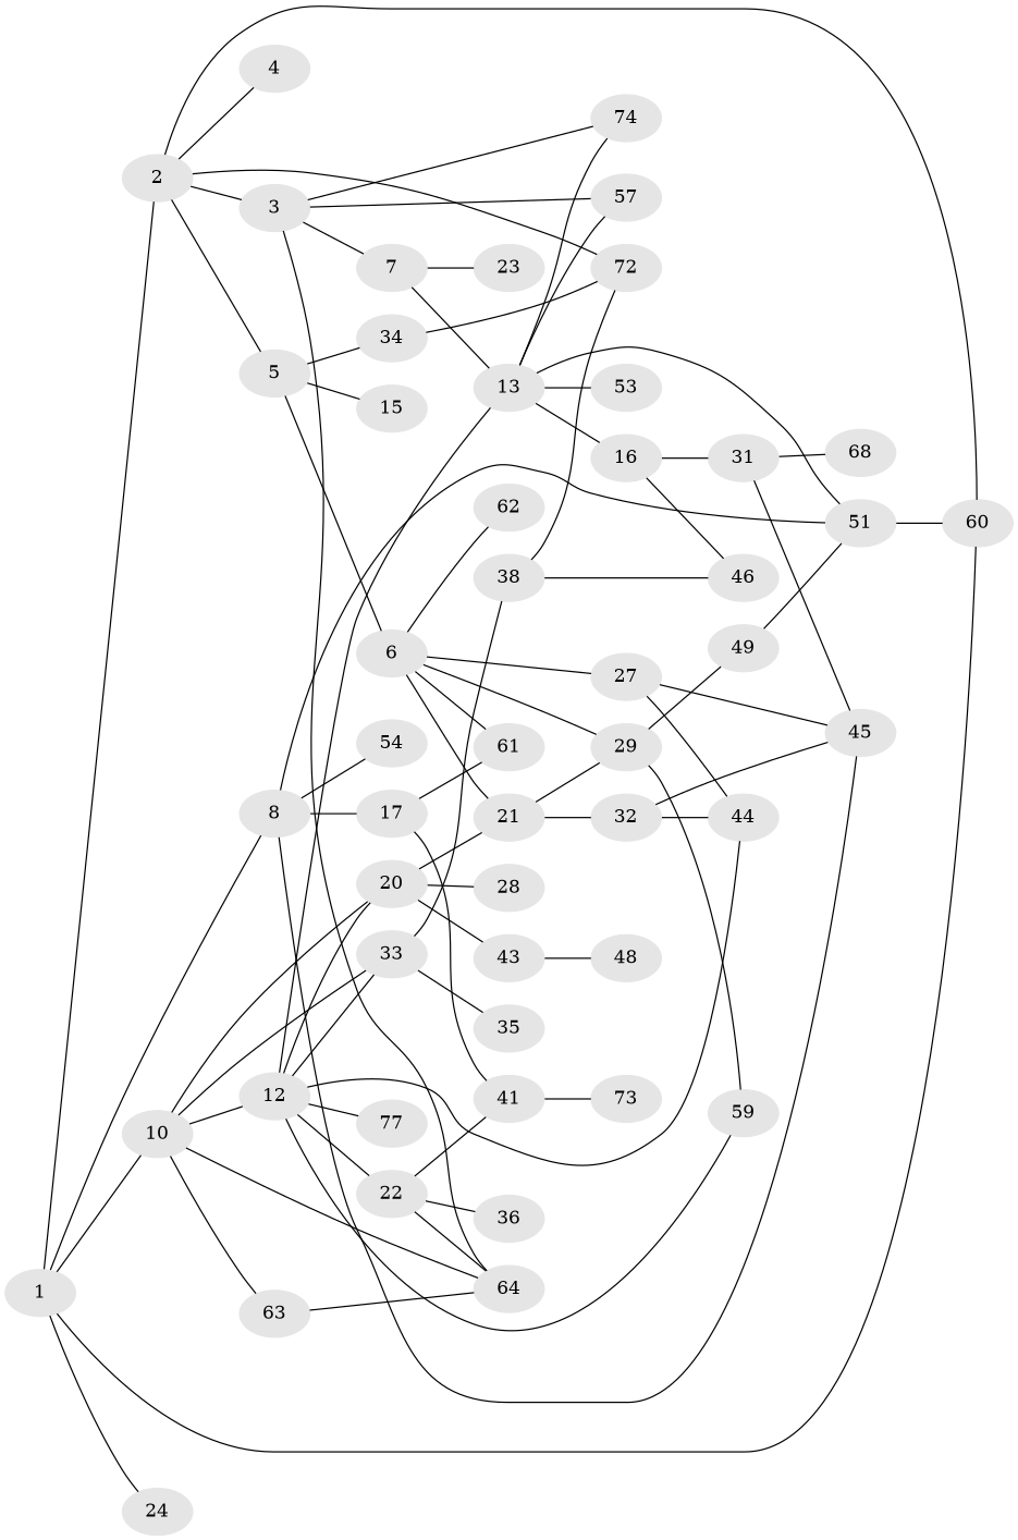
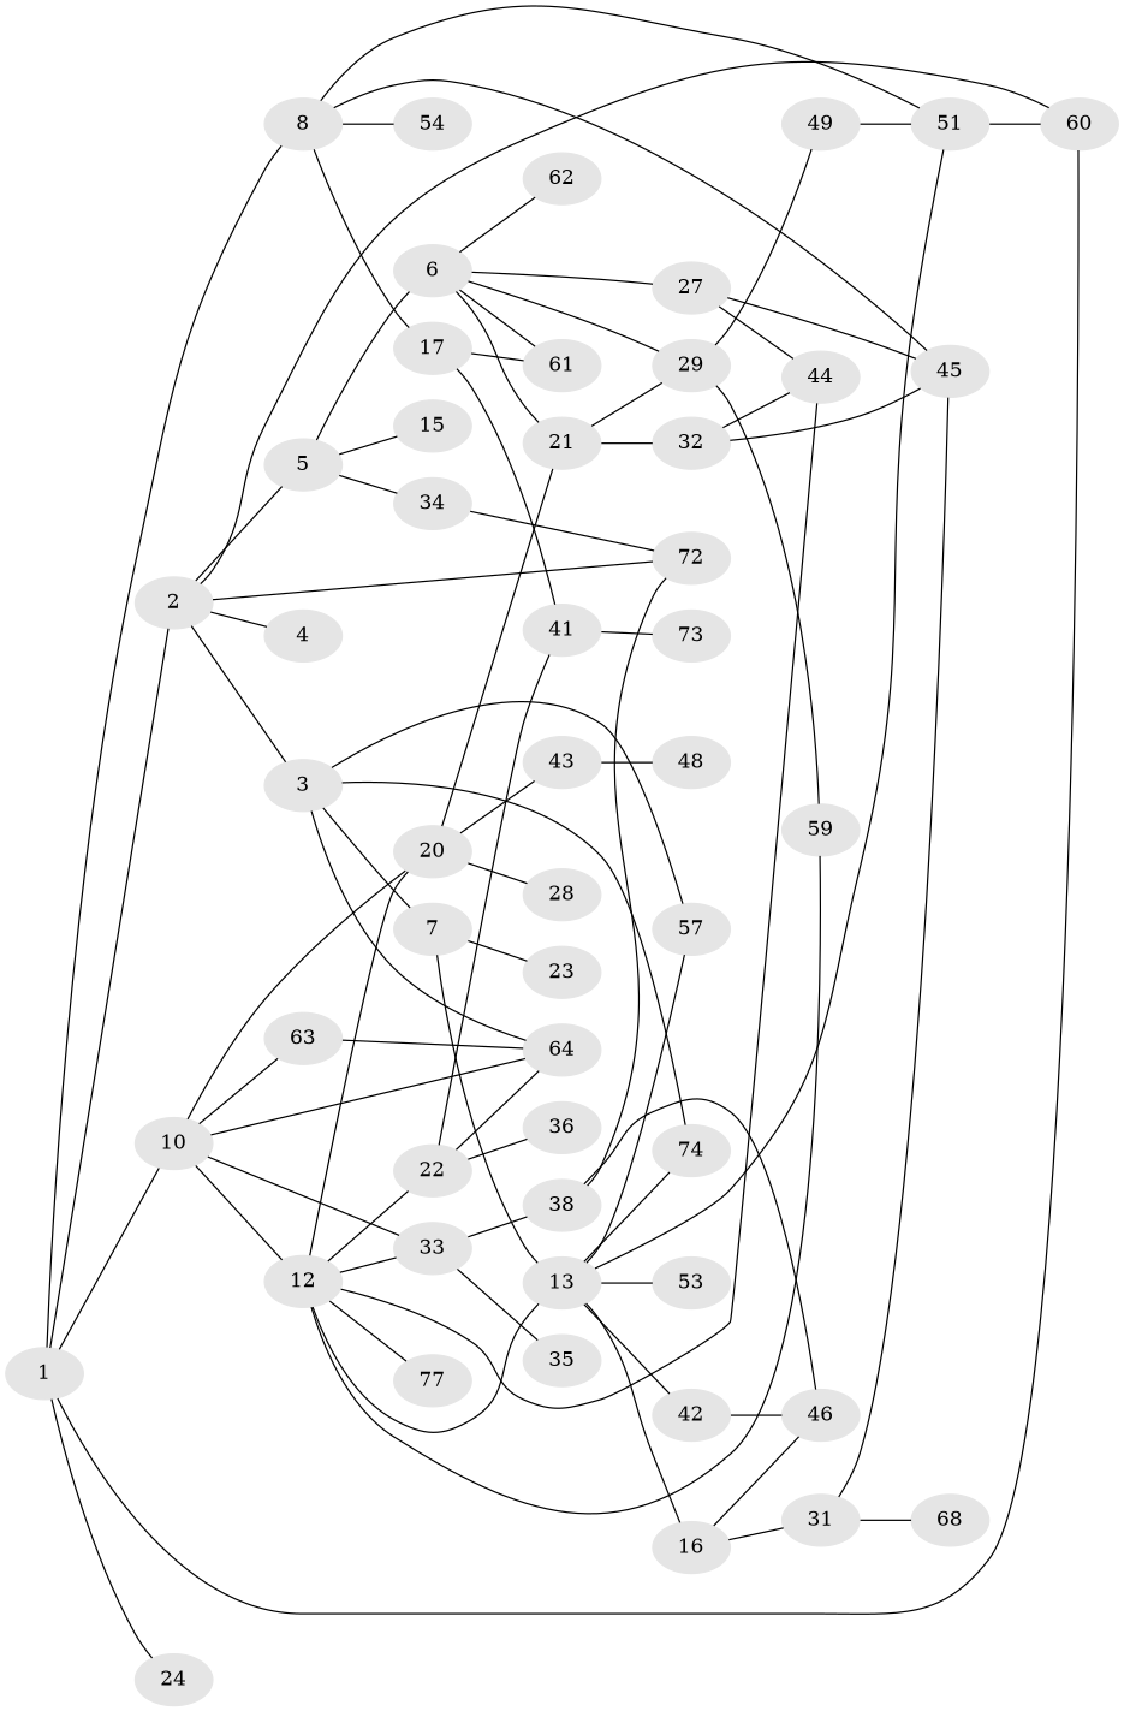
  graph {
    rankdir=LR
    node [color=gray90 style=filled]
    2 [super="+18"]
    60 [super="+69"]
    3 [super="+58"]
    4 [super="+9"]
    5
    72 [super="+76"]
    1
    8 [super="+11"]
    10 [super="+67"]
    24 [super="+40"]
    17 [super="+79"]
    45 [super="+56"]
    51 [super="+65"]
    54
    64 [super="+78"]
    12 [super="+19"]
    20 [super="+26"]
    33
    63
    7 [super="+14"]
    57
    74
    6 [super="+47"]
    15
    34 [super="+39"]
    13 [super="+55"]
    23
    21
    27 [super="+71"]
    29 [super="+37"]
    61
    62
    32
    44
    59
    49
    16 [super="+66"]
+   42
    53
    41 [super="+52"]
    22 [super="+25"]
    77
    28
    43
    35
    38 [super="+80"]
    36 [super="+75"]
    31
    46 [super="+50"]
    68
    73
    48 [super="+70"]
    2 -- 60
    2 -- 3
    2 -- 4
    2 -- 5
    2 -- 72
    3 -- 64
    3 -- 7
    3 -- 57
    3 -- 74
    5 -- 6
    5 -- 15
    5 -- 34
    1 -- 2
    1 -- 60
    1 -- 8
    1 -- 10
    1 -- 24 [weight=2]
    8 -- 17
    8 -- 45
    8 -- 51
    8 -- 54
    10 -- 64
    10 -- 12
    10 -- 20
    10 -- 33
    10 -- 63
    17 -- 61
    17 -- 41
    51 -- 60
    12 -- 20
    12 -- 33
    12 -- 13
    12 -- 44
    12 -- 59
    12 -- 22
    12 -- 77
    20 -- 21
    20 -- 28
    20 -- 43
    33 -- 35
    33 -- 38
    63 -- 64
    7 -- 13
    7 -- 23
    6 -- 21
    6 -- 27
    6 -- 29
    6 -- 61
    6 -- 62
    34 -- 72
    13 -- 51
    13 -- 57
    13 -- 74
    13 -- 16
+   13 -- 42
    13 -- 53
    21 -- 29
    21 -- 32
    27 -- 45
    27 -- 44
    29 -- 59
    29 -- 49
    32 -- 45
    32 -- 44
    49 -- 51
    16 -- 31
    16 -- 46
+   42 -- 46
    41 -- 73
    22 -- 64
    22 -- 41
    22 -- 36
    43 -- 48
    38 -- 72
    38 -- 46
    31 -- 45
    31 -- 68
  }
